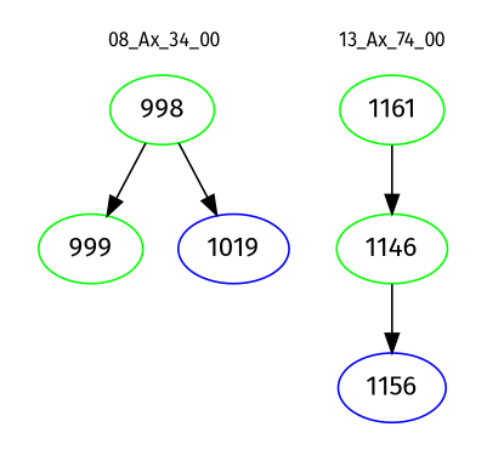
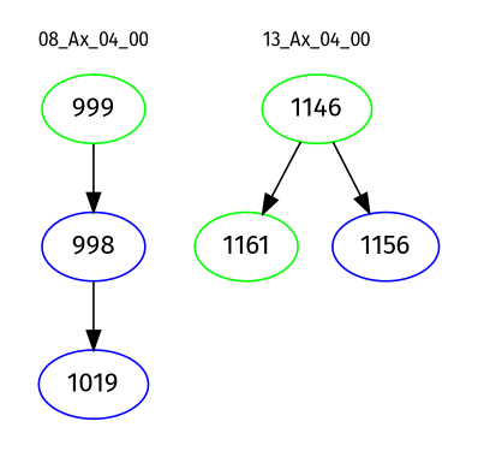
  digraph {
    fontname="Fira Sans"
    node [color=green fontname="Fira Sans"]
    edge [color=black fontname="Fira Sans"]
    n1 [label=999]
-   n2 [label=998]
+   n2 [color=blue label=998]
    n3 [color=blue label=1019]
    n4 [label=1161]
    n5 [label=1146]
    n6 [color=blue label=1156]
    subgraph cluster_1 {
      color=white
      fontsize=10
-     label="08_Ax_34_00"
+     label="08_Ax_04_00"
      n1
      n2
      n3
    }
    subgraph cluster_2 {
      color=white
      fontsize=10
-     label="13_Ax_74_00"
+     label="13_Ax_04_00"
      n4
      n5
      n6
    }
-   n2 -> n1
+   n1 -> n2
    n2 -> n3
-   n4 -> n5
+   n5 -> n4
    n5 -> n6
  }
